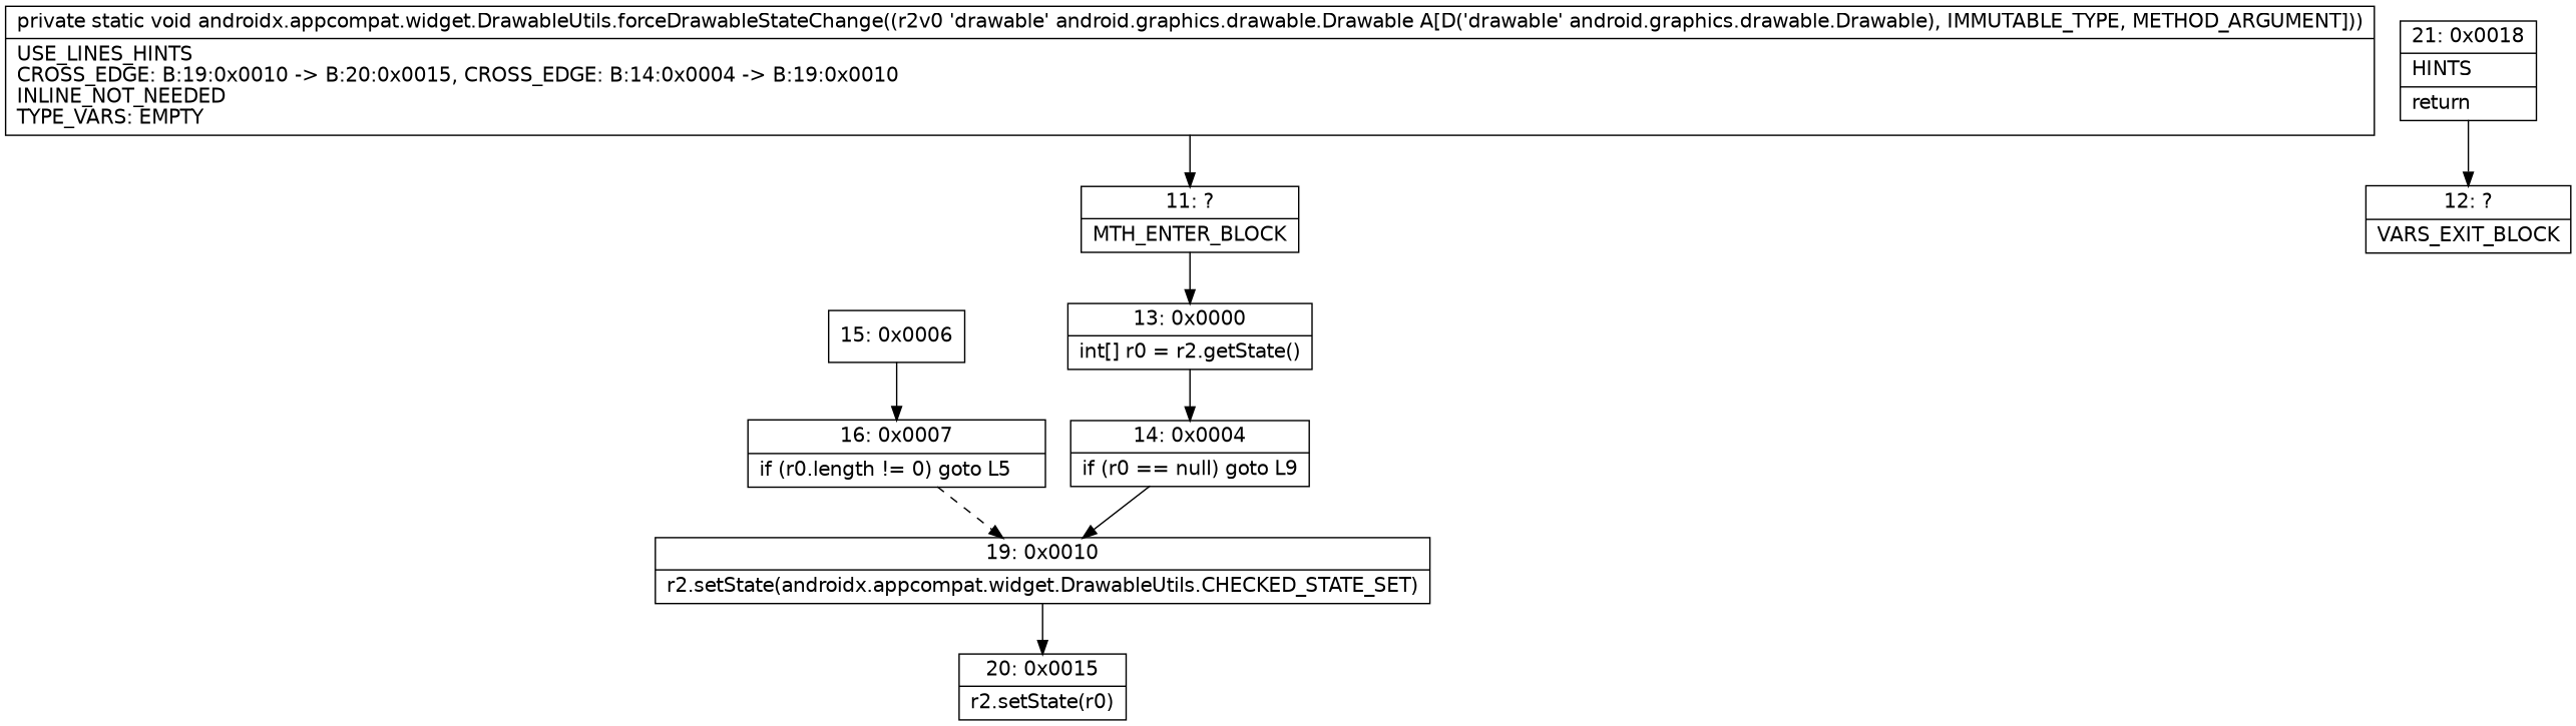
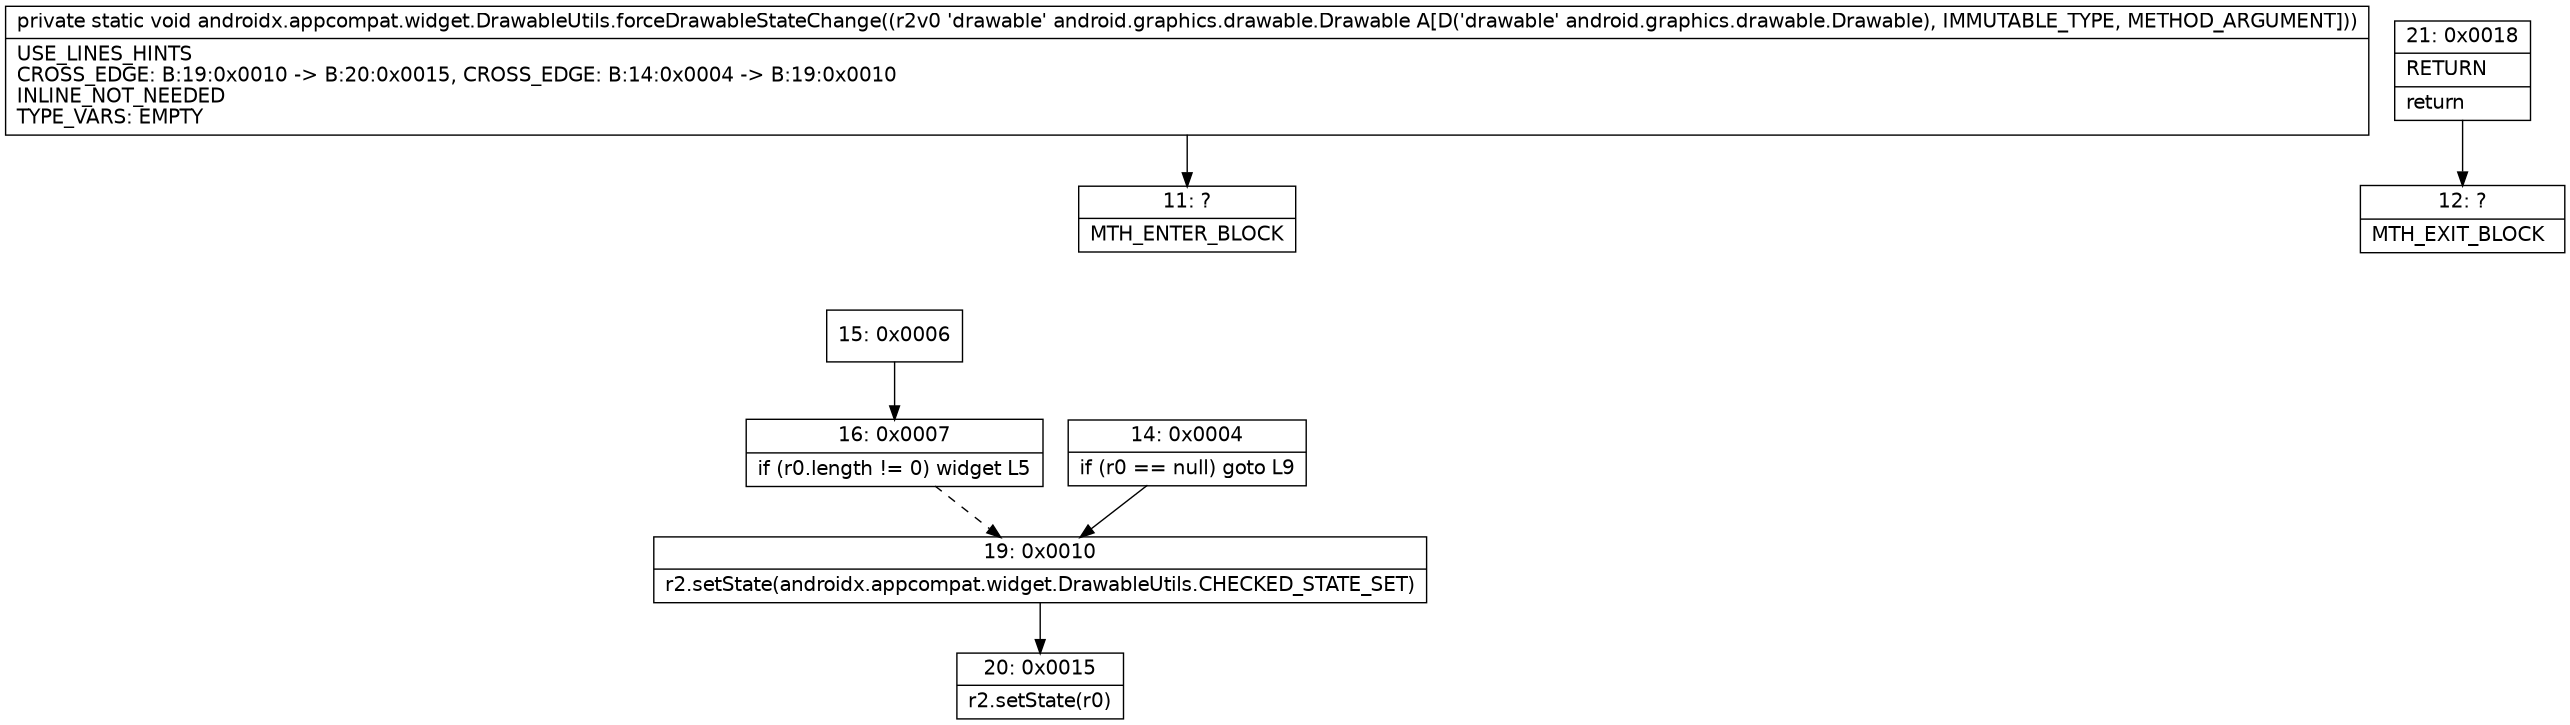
  digraph {
    fontname="DejaVu Sans"
    node [fontname="DejaVu Sans" shape=record]
    edge [fontname="DejaVu Sans"]
    n1 [label="{11\:\ ?|MTH_ENTER_BLOCK\l}"]
-   n2 [label="{13\:\ 0x0000|int[] r0 = r2.getState()\l}"]
    n3 [label="{14\:\ 0x0004|if (r0 == null) goto L9\l}"]
    n4 [label="{19\:\ 0x0010|r2.setState(androidx.appcompat.widget.DrawableUtils.CHECKED_STATE_SET)\l}"]
    n5 [label="{15\:\ 0x0006}"]
-   n6 [label="{16\:\ 0x0007|if (r0.length != 0) goto L5\l}"]
+   n6 [label="{16\:\ 0x0007|if (r0.length != 0) widget L5\l}"]
    n7 [label="{20\:\ 0x0015|r2.setState(r0)\l}"]
-   n8 [label="{21\:\ 0x0018|HINTS\l|return\l}"]
-   n9 [label="{12\:\ ?|VARS_EXIT_BLOCK\l}"]
+   n8 [label="{21\:\ 0x0018|RETURN\l|return\l}"]
+   n9 [label="{12\:\ ?|MTH_EXIT_BLOCK\l}"]
    n10 [label="{private static void androidx.appcompat.widget.DrawableUtils.forceDrawableStateChange((r2v0 'drawable' android.graphics.drawable.Drawable A[D('drawable' android.graphics.drawable.Drawable), IMMUTABLE_TYPE, METHOD_ARGUMENT]))  | USE_LINES_HINTS\lCROSS_EDGE: B:19:0x0010 \-\> B:20:0x0015, CROSS_EDGE: B:14:0x0004 \-\> B:19:0x0010\lINLINE_NOT_NEEDED\lTYPE_VARS: EMPTY\l}"]
-   n1 -> n2
-   n2 -> n3
    n3 -> n4
    n4 -> n7
    n5 -> n6
    n6 -> n4 [style=dashed]
    n8 -> n9
    n10 -> n1
  }
